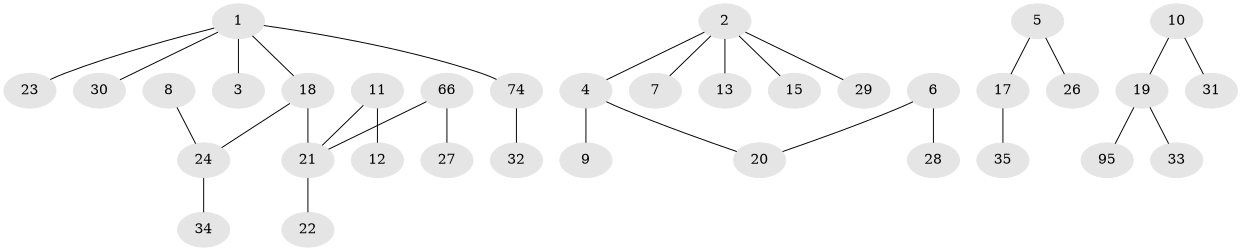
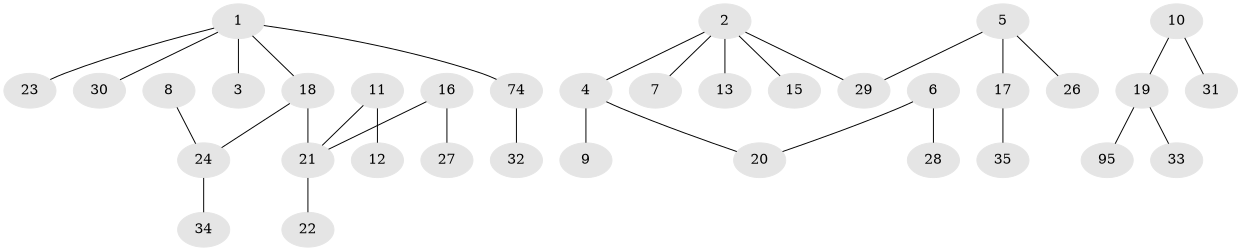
  graph {
    node [color=gray90 style=filled]
    edge [weight=1.0]
    1
    3
    n3 [label=74]
    18
    23
    30
    32
    24
    21
    2
    4
    7
    13
    15
    29
    9
    20
    5
    17
    26
    35
    6
    28
    8
    34
    10
    19
    31
    n29 [label=95]
    33
    11
    12
    22
-   16 [label=66]
+   16
    27
    1 -- 3
    1 -- n3
    1 -- 18
    1 -- 23
    1 -- 30
    n3 -- 32
    18 -- 24
    18 -- 21
    24 -- 34
    21 -- 22
    2 -- 4
    2 -- 7
    2 -- 13
    2 -- 15
    2 -- 29
    4 -- 9
    4 -- 20
+   5 -- 29
    5 -- 17
    5 -- 26
    17 -- 35
    6 -- 20
    6 -- 28
    8 -- 24
    10 -- 19
    10 -- 31
    19 -- n29
    19 -- 33
    11 -- 21
    11 -- 12
    16 -- 21
    16 -- 27
  }
